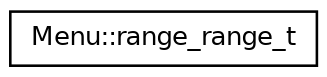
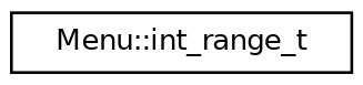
  digraph {
    rankdir=TB
-   n1 [color=black fillcolor=white fontname=Helvetica fontsize=10 height=0.2 label="Menu::range_range_t" shape=record style=filled width=0.4]
+   n1 [color=black fillcolor=white fontname=Helvetica fontsize=10 height=0.2 label="Menu::int_range_t" shape=record style=filled width=0.4]
  }
